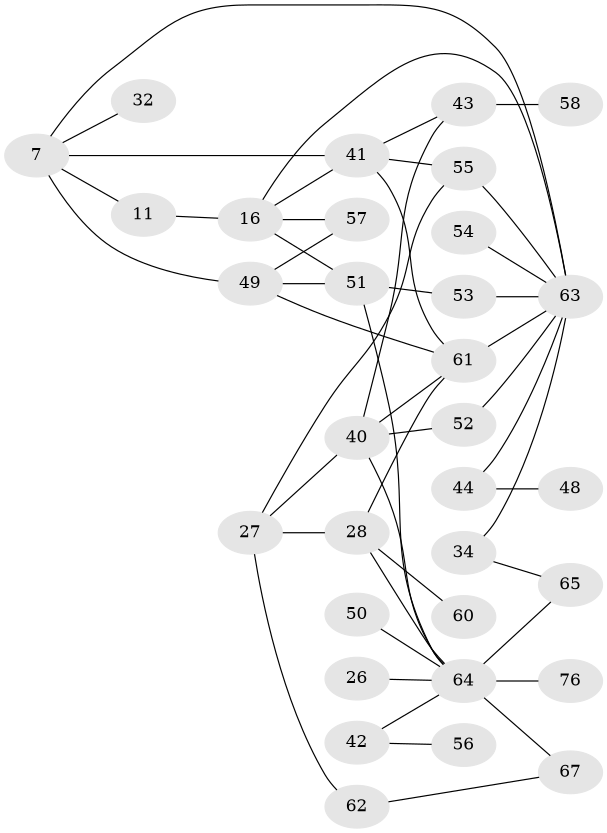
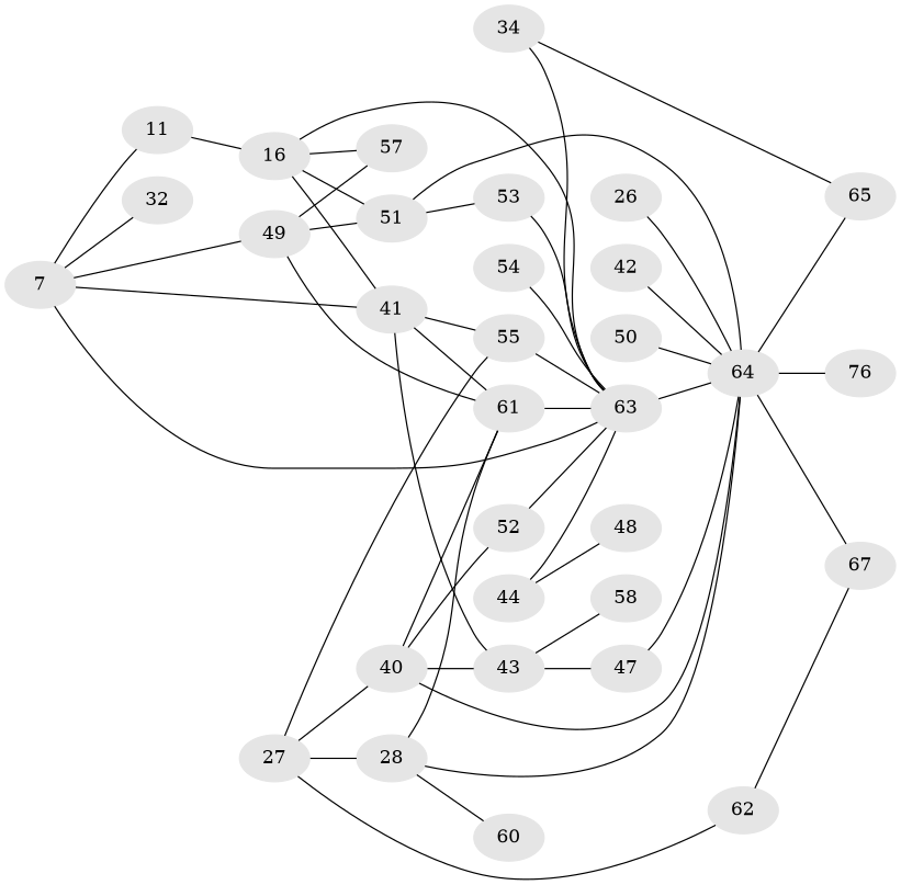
  graph {
    rankdir=LR
    node [color=gray90 style=filled]
    7
    11
    32 [super="+29"]
    41 [super="+35"]
    49 [super="+19+14+20+33+24"]
    63 [super="+59"]
    16 [super="+9"]
    55
    61 [super="+46"]
    43 [super="+39+38"]
    51 [super="+12+6+22+45"]
    57 [super="+36"]
    64 [super="+2+15+25"]
    53
    65
    67
    n17 [label=76 super="+37"]
    26
    27 [super="+10+18"]
    28 [super="+4+21"]
    40 [super="+30"]
    62
    60
    52
    34
+   47
    58
    42
-   56
    44
    48
    50
    54
    7 -- 11
    7 -- 32
    7 -- 41 [weight=2]
    7 -- 49
    7 -- 63
    11 -- 16
    41 -- 55
    41 -- 61
    41 -- 43 [weight=2]
    49 -- 61
    49 -- 51
    49 -- 57
+   63 -- 64
    16 -- 41
    16 -- 63
    16 -- 51 [weight=3]
    16 -- 57 [weight=2]
    55 -- 63
    61 -- 63
+   43 -- 47
    43 -- 58
    51 -- 64
    51 -- 53
    64 -- 65
    64 -- 67
    64 -- n17 [weight=2]
    53 -- 63
    26 -- 64
    27 -- 55
    27 -- 28 [weight=2]
    27 -- 40
    27 -- 62
    28 -- 61
    28 -- 64
    28 -- 60
    40 -- 61
    40 -- 43
    40 -- 64
    40 -- 52
    62 -- 67
    52 -- 63
    34 -- 63
    34 -- 65
+   47 -- 64
    42 -- 64
-   42 -- 56
    44 -- 63
    44 -- 48
    50 -- 64
    54 -- 63
  }
